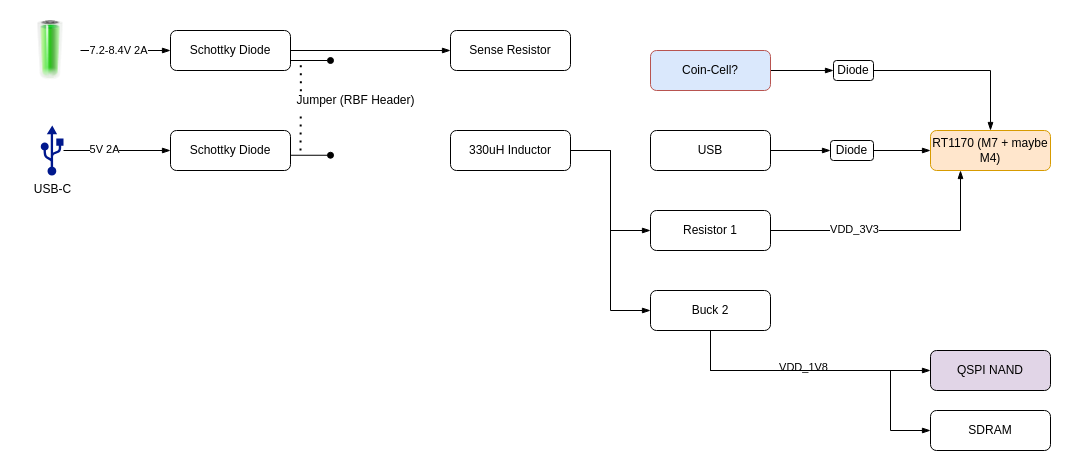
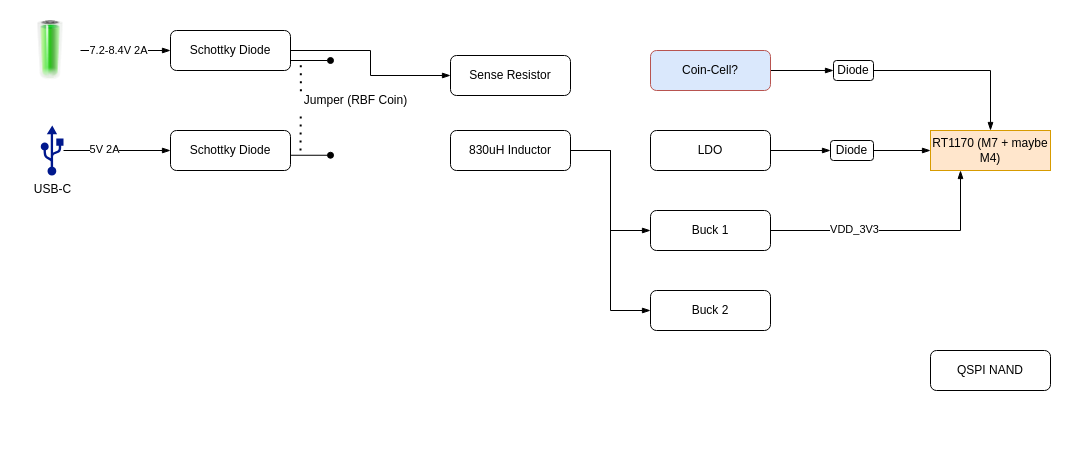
  <mxCell id="0" />
  <mxCell id="1" parent="0" />
  <mxCell id="2" style="edgeStyle=orthogonalEdgeStyle;rounded=0;orthogonalLoop=1;jettySize=auto;html=1;entryX=0.25;entryY=1;entryDx=0;entryDy=0;endArrow=blockThin;endFill=1;" edge="1" parent="1" source="4" target="27"><mxGeometry relative="1" as="geometry"><mxPoint x="850" y="230" as="targetPoint" /></mxGeometry></mxCell>
  <mxCell id="3" value="VDD_3V3" style="edgeLabel;html=1;align=center;verticalAlign=middle;resizable=0;points=[];" vertex="1" connectable="0" parent="2"><mxGeometry x="-0.339" y="2" relative="1" as="geometry"><mxPoint as="offset" /></mxGeometry></mxCell>
- <mxCell id="4" value="Resistor 1" style="rounded=1;whiteSpace=wrap;html=1;fontSize=12;glass=0;strokeWidth=1;shadow=0;" parent="1" vertex="1"><mxGeometry x="650" y="210" width="120" height="40" as="geometry" /></mxCell>
- <mxCell id="5" style="edgeStyle=orthogonalEdgeStyle;rounded=0;orthogonalLoop=1;jettySize=auto;html=1;endArrow=blockThin;endFill=1;entryX=0;entryY=0.5;entryDx=0;entryDy=0;" edge="1" parent="1" source="8" target="31"><mxGeometry relative="1" as="geometry"><mxPoint x="890" y="390" as="targetPoint" /><Array as="points"><mxPoint x="710" y="370" /></Array></mxGeometry></mxCell>
- <mxCell id="6" value="VDD_1V8" style="edgeLabel;html=1;align=center;verticalAlign=middle;resizable=0;points=[];" vertex="1" connectable="0" parent="5"><mxGeometry x="0.018" y="3" relative="1" as="geometry"><mxPoint y="-1" as="offset" /></mxGeometry></mxCell>
- <mxCell id="7" style="edgeStyle=orthogonalEdgeStyle;rounded=0;orthogonalLoop=1;jettySize=auto;html=1;entryX=0;entryY=0.5;entryDx=0;entryDy=0;endArrow=blockThin;endFill=1;" edge="1" parent="1" source="8" target="30"><mxGeometry relative="1" as="geometry"><Array as="points"><mxPoint x="710" y="370" /><mxPoint x="890" y="370" /><mxPoint x="890" y="430" /></Array></mxGeometry></mxCell>
+ <mxCell id="4" value="Buck 1" style="rounded=1;whiteSpace=wrap;html=1;fontSize=12;glass=0;strokeWidth=1;shadow=0;" parent="1" vertex="1"><mxGeometry x="650" y="210" width="120" height="40" as="geometry" /></mxCell>
  <mxCell id="8" value="Buck 2" style="rounded=1;whiteSpace=wrap;html=1;fontSize=12;glass=0;strokeWidth=1;shadow=0;" parent="1" vertex="1"><mxGeometry x="650" y="290" width="120" height="40" as="geometry" /></mxCell>
  <mxCell id="9" style="edgeStyle=orthogonalEdgeStyle;rounded=0;orthogonalLoop=1;jettySize=auto;html=1;endArrow=blockThin;endFill=1;" edge="1" parent="1" source="11"><mxGeometry relative="1" as="geometry"><mxPoint x="170" y="150" as="targetPoint" /></mxGeometry></mxCell>
  <mxCell id="10" value="5V 2A" style="edgeLabel;html=1;align=center;verticalAlign=middle;resizable=0;points=[];" vertex="1" connectable="0" parent="9"><mxGeometry x="-0.261" y="2" relative="1" as="geometry"><mxPoint as="offset" /></mxGeometry></mxCell>
  <mxCell id="11" value="USB-C" style="sketch=0;aspect=fixed;pointerEvents=1;shadow=0;dashed=0;html=1;strokeColor=none;labelPosition=center;verticalLabelPosition=bottom;verticalAlign=top;align=center;fillColor=#00188D;shape=mxgraph.mscae.enterprise.usb;direction=north;" vertex="1" parent="1"><mxGeometry x="40" y="125" width="23" height="50" as="geometry" /></mxCell>
  <mxCell id="12" style="edgeStyle=orthogonalEdgeStyle;rounded=0;orthogonalLoop=1;jettySize=auto;html=1;entryX=0;entryY=0.5;entryDx=0;entryDy=0;endArrow=blockThin;endFill=1;" edge="1" parent="1" source="13" target="35"><mxGeometry relative="1" as="geometry" /></mxCell>
- <mxCell id="13" value="USB" style="rounded=1;whiteSpace=wrap;html=1;fontSize=12;glass=0;strokeWidth=1;shadow=0;" vertex="1" parent="1"><mxGeometry x="650" y="130" width="120" height="40" as="geometry" /></mxCell>
- <mxCell id="14" value="Sense Resistor" style="rounded=1;whiteSpace=wrap;html=1;fontSize=12;glass=0;strokeWidth=1;shadow=0;" vertex="1" parent="1"><mxGeometry x="450" y="30" width="120" height="40" as="geometry" /></mxCell>
+ <mxCell id="13" value="LDO" style="rounded=1;whiteSpace=wrap;html=1;fontSize=12;glass=0;strokeWidth=1;shadow=0;" vertex="1" parent="1"><mxGeometry x="650" y="130" width="120" height="40" as="geometry" /></mxCell>
+ <mxCell id="14" value="Sense Resistor" style="rounded=1;whiteSpace=wrap;html=1;fontSize=12;glass=0;strokeWidth=1;shadow=0;" vertex="1" parent="1"><mxGeometry x="450" y="55" width="120" height="40" as="geometry" /></mxCell>
  <mxCell id="15" style="edgeStyle=orthogonalEdgeStyle;rounded=0;orthogonalLoop=1;jettySize=auto;html=1;endArrow=blockThin;endFill=1;entryX=0;entryY=0.5;entryDx=0;entryDy=0;" edge="1" parent="1" source="17" target="4"><mxGeometry relative="1" as="geometry"><mxPoint x="620" y="230" as="targetPoint" /></mxGeometry></mxCell>
  <mxCell id="16" style="edgeStyle=orthogonalEdgeStyle;rounded=0;orthogonalLoop=1;jettySize=auto;html=1;entryX=0;entryY=0.5;entryDx=0;entryDy=0;endArrow=blockThin;endFill=1;" edge="1" parent="1" source="17" target="8"><mxGeometry relative="1" as="geometry" /></mxCell>
- <mxCell id="17" value="330uH Inductor" style="rounded=1;whiteSpace=wrap;html=1;fontSize=12;glass=0;strokeWidth=1;shadow=0;" vertex="1" parent="1"><mxGeometry x="450" y="130" width="120" height="40" as="geometry" /></mxCell>
+ <mxCell id="17" value="830uH Inductor" style="rounded=1;whiteSpace=wrap;html=1;fontSize=12;glass=0;strokeWidth=1;shadow=0;" vertex="1" parent="1"><mxGeometry x="450" y="130" width="120" height="40" as="geometry" /></mxCell>
  <mxCell id="18" style="edgeStyle=orthogonalEdgeStyle;rounded=0;orthogonalLoop=1;jettySize=auto;html=1;endArrow=blockThin;endFill=1;entryX=0;entryY=0.5;entryDx=0;entryDy=0;" edge="1" parent="1" source="20" target="22"><mxGeometry relative="1" as="geometry"><mxPoint x="150" y="50" as="targetPoint" /></mxGeometry></mxCell>
  <mxCell id="19" value="7.2-8.4V 2A" style="edgeLabel;html=1;align=center;verticalAlign=middle;resizable=0;points=[];" vertex="1" connectable="0" parent="18"><mxGeometry x="-0.187" y="1" relative="1" as="geometry"><mxPoint as="offset" /></mxGeometry></mxCell>
  <mxCell id="20" value="" style="image;html=1;image=img/lib/clip_art/general/Battery_100_128x128.png" vertex="1" parent="1"><mxGeometry x="20" y="20" width="60" height="60" as="geometry" /></mxCell>
  <mxCell id="21" style="edgeStyle=orthogonalEdgeStyle;rounded=0;orthogonalLoop=1;jettySize=auto;html=1;endArrow=blockThin;endFill=1;entryX=0;entryY=0.5;entryDx=0;entryDy=0;" edge="1" parent="1" source="22" target="14"><mxGeometry relative="1" as="geometry"><mxPoint x="440" y="50" as="targetPoint" /></mxGeometry></mxCell>
  <mxCell id="22" value="Schottky Diode" style="rounded=1;whiteSpace=wrap;html=1;fontSize=12;glass=0;strokeWidth=1;shadow=0;" vertex="1" parent="1"><mxGeometry x="170" y="30" width="120" height="40" as="geometry" /></mxCell>
  <mxCell id="23" value="Schottky Diode" style="rounded=1;whiteSpace=wrap;html=1;fontSize=12;glass=0;strokeWidth=1;shadow=0;" vertex="1" parent="1"><mxGeometry x="170" y="130" width="120" height="40" as="geometry" /></mxCell>
  <mxCell id="24" value="" style="endArrow=oval;html=1;rounded=0;endFill=1;" edge="1" parent="1"><mxGeometry width="50" height="50" relative="1" as="geometry"><mxPoint x="290" y="154.76" as="sourcePoint" /><mxPoint x="330" y="154.76" as="targetPoint" /></mxGeometry></mxCell>
  <mxCell id="25" value="" style="endArrow=oval;html=1;rounded=0;endFill=1;" edge="1" parent="1"><mxGeometry width="50" height="50" relative="1" as="geometry"><mxPoint x="290" y="60" as="sourcePoint" /><mxPoint x="330" y="60" as="targetPoint" /></mxGeometry></mxCell>
- <mxCell id="26" value="Jumper (RBF Header)" style="text;html=1;align=center;verticalAlign=middle;resizable=0;points=[];autosize=1;strokeColor=none;fillColor=none;" vertex="1" parent="1"><mxGeometry x="290" y="90" width="130" height="20" as="geometry" /></mxCell>
- <mxCell id="27" value="RT1170 (M7 + maybe M4)" style="rounded=1;whiteSpace=wrap;html=1;fontSize=12;glass=0;strokeWidth=1;shadow=0;fillColor=#ffe6cc;strokeColor=#d79b00;" vertex="1" parent="1"><mxGeometry x="930" y="130" width="120" height="40" as="geometry" /></mxCell>
+ <mxCell id="26" value="Jumper (RBF Coin)" style="text;html=1;align=center;verticalAlign=middle;resizable=0;points=[];autosize=1;strokeColor=none;fillColor=none;" vertex="1" parent="1"><mxGeometry x="290" y="90" width="130" height="20" as="geometry" /></mxCell>
+ <mxCell id="27" value="RT1170 (M7 + maybe M4)" style="whiteSpace=wrap;html=1;fontSize=12;glass=0;strokeWidth=1;shadow=0;fillColor=#ffe6cc;strokeColor=#d79b00;rounded=0;" vertex="1" parent="1"><mxGeometry x="930" y="130" width="120" height="40" as="geometry" /></mxCell>
  <mxCell id="28" style="edgeStyle=orthogonalEdgeStyle;rounded=0;orthogonalLoop=1;jettySize=auto;html=1;entryX=0;entryY=0.5;entryDx=0;entryDy=0;endArrow=blockThin;endFill=1;" edge="1" parent="1" source="29" target="33"><mxGeometry relative="1" as="geometry" /></mxCell>
  <mxCell id="29" value="Coin-Cell?" style="rounded=1;whiteSpace=wrap;html=1;fontSize=12;glass=0;strokeWidth=1;shadow=0;fillColor=#dae8fc;strokeColor=#b85450;" vertex="1" parent="1"><mxGeometry x="650" y="50" width="120" height="40" as="geometry" /></mxCell>
- <mxCell id="30" value="SDRAM" style="rounded=1;whiteSpace=wrap;html=1;fontSize=12;glass=0;strokeWidth=1;shadow=0;" vertex="1" parent="1"><mxGeometry x="930" y="410" width="120" height="40" as="geometry" /></mxCell>
- <mxCell id="31" value="QSPI NAND" style="rounded=1;whiteSpace=wrap;html=1;fontSize=12;glass=0;strokeWidth=1;shadow=0;fillColor=#e1d5e7;" vertex="1" parent="1"><mxGeometry x="930" y="350" width="120" height="40" as="geometry" /></mxCell>
+ <mxCell id="31" value="QSPI NAND" style="rounded=1;whiteSpace=wrap;html=1;fontSize=12;glass=0;strokeWidth=1;shadow=0;" vertex="1" parent="1"><mxGeometry x="930" y="350" width="120" height="40" as="geometry" /></mxCell>
  <mxCell id="32" style="edgeStyle=orthogonalEdgeStyle;rounded=0;orthogonalLoop=1;jettySize=auto;html=1;entryX=0.5;entryY=0;entryDx=0;entryDy=0;endArrow=blockThin;endFill=1;" edge="1" parent="1" source="33" target="27"><mxGeometry relative="1" as="geometry" /></mxCell>
  <mxCell id="33" value="Diode" style="rounded=1;whiteSpace=wrap;html=1;fontSize=12;glass=0;strokeWidth=1;shadow=0;" vertex="1" parent="1"><mxGeometry x="833" y="60" width="40" height="20" as="geometry" /></mxCell>
  <mxCell id="34" style="edgeStyle=orthogonalEdgeStyle;rounded=0;orthogonalLoop=1;jettySize=auto;html=1;entryX=0;entryY=0.5;entryDx=0;entryDy=0;endArrow=blockThin;endFill=1;" edge="1" parent="1" source="35" target="27"><mxGeometry relative="1" as="geometry" /></mxCell>
  <mxCell id="35" value="Diode" style="rounded=1;whiteSpace=wrap;html=1;fontSize=12;glass=0;strokeWidth=1;shadow=0;" vertex="1" parent="1"><mxGeometry x="830" y="140" width="43" height="20" as="geometry" /></mxCell>
  <mxCell id="36" value="" style="endArrow=none;dashed=1;html=1;dashPattern=1 3;strokeWidth=2;rounded=0;entryX=0.079;entryY=1.075;entryDx=0;entryDy=0;entryPerimeter=0;" edge="1" parent="1" target="26"><mxGeometry width="50" height="50" relative="1" as="geometry"><mxPoint x="300" y="150" as="sourcePoint" /><mxPoint x="350" y="100" as="targetPoint" /></mxGeometry></mxCell>
  <mxCell id="37" value="" style="endArrow=none;dashed=1;html=1;dashPattern=1 3;strokeWidth=2;rounded=0;entryX=0.079;entryY=1.075;entryDx=0;entryDy=0;entryPerimeter=0;exitX=0.08;exitY=0.04;exitDx=0;exitDy=0;exitPerimeter=0;" edge="1" parent="1" source="26"><mxGeometry width="50" height="50" relative="1" as="geometry"><mxPoint x="300" y="80" as="sourcePoint" /><mxPoint x="300.27" y="60" as="targetPoint" /></mxGeometry></mxCell>
